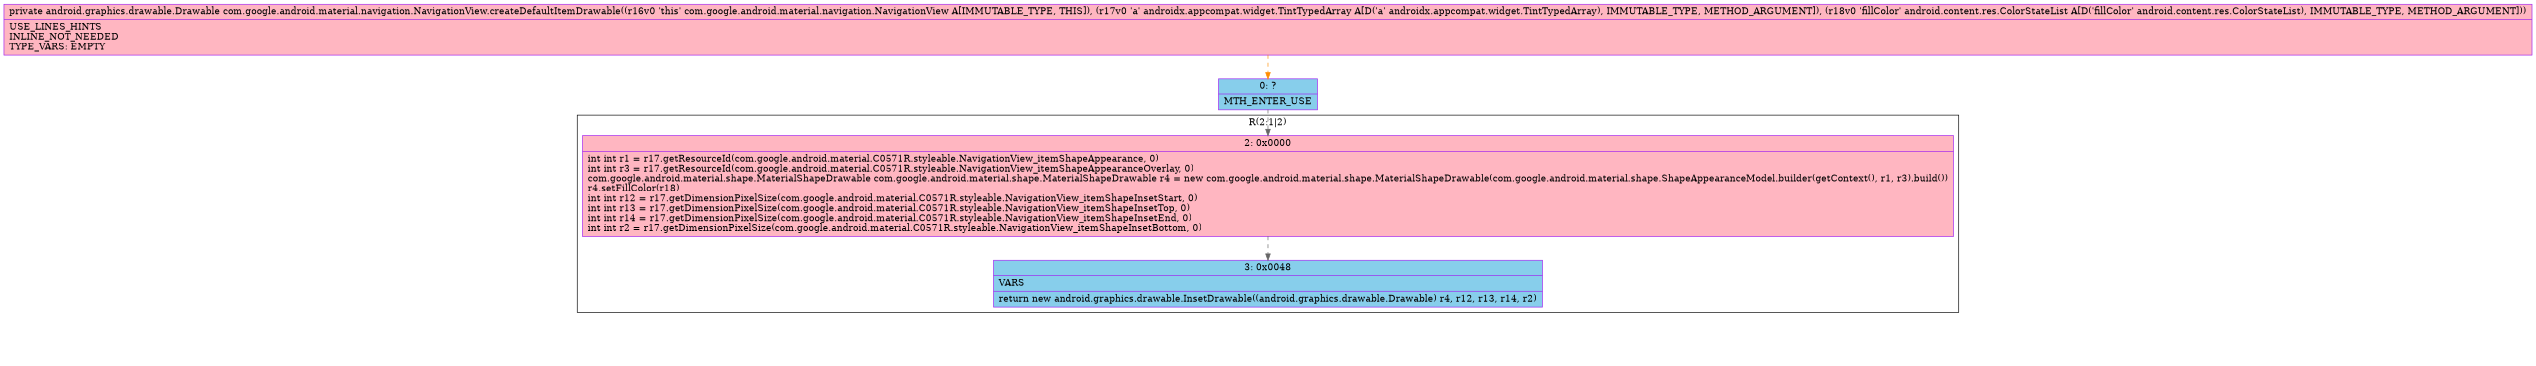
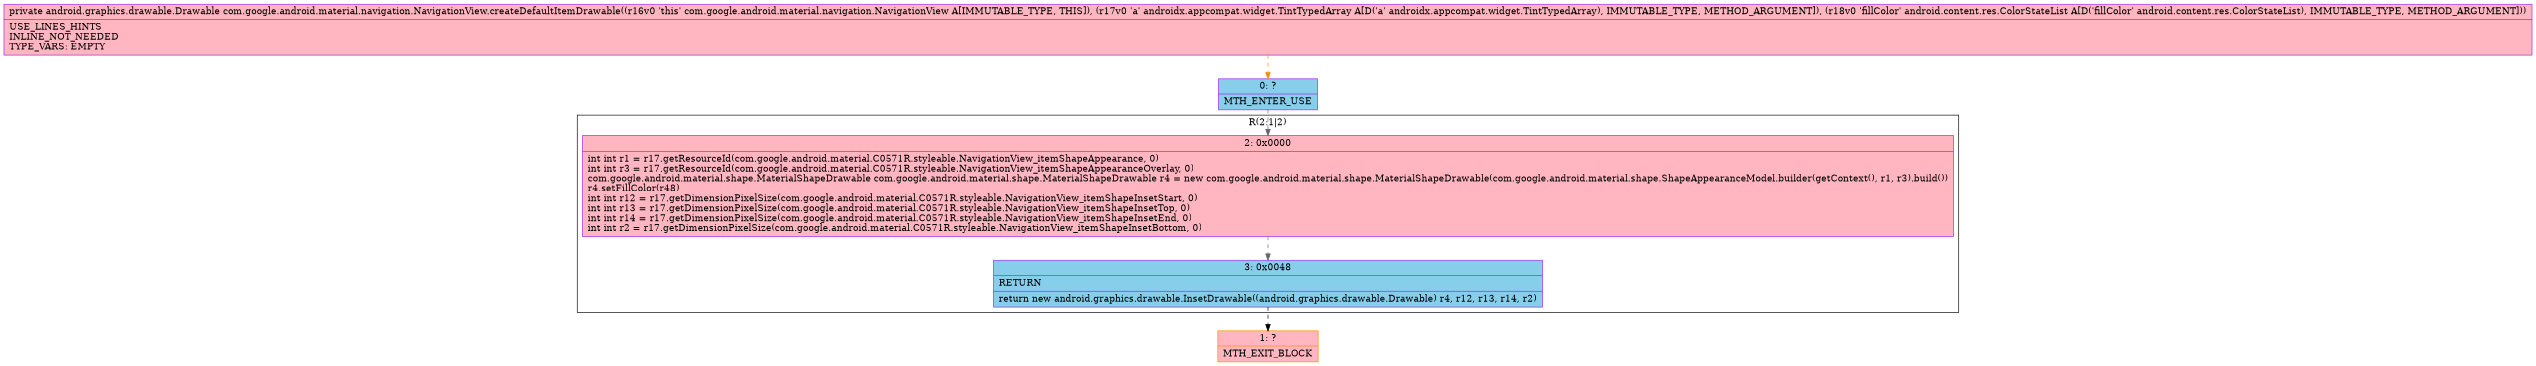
  digraph {
    node [color=purple fillcolor=lightpink shape=record style=filled]
    edge [color=gray40 style=dashed]
-   n1 [label="{2\:\ 0x0000|int int r1 = r17.getResourceId(com.google.android.material.C0571R.styleable.NavigationView_itemShapeAppearance, 0)\lint int r3 = r17.getResourceId(com.google.android.material.C0571R.styleable.NavigationView_itemShapeAppearanceOverlay, 0)\lcom.google.android.material.shape.MaterialShapeDrawable com.google.android.material.shape.MaterialShapeDrawable r4 = new com.google.android.material.shape.MaterialShapeDrawable(com.google.android.material.shape.ShapeAppearanceModel.builder(getContext(), r1, r3).build())\lr4.setFillColor(r18)\lint int r12 = r17.getDimensionPixelSize(com.google.android.material.C0571R.styleable.NavigationView_itemShapeInsetStart, 0)\lint int r13 = r17.getDimensionPixelSize(com.google.android.material.C0571R.styleable.NavigationView_itemShapeInsetTop, 0)\lint int r14 = r17.getDimensionPixelSize(com.google.android.material.C0571R.styleable.NavigationView_itemShapeInsetEnd, 0)\lint int r2 = r17.getDimensionPixelSize(com.google.android.material.C0571R.styleable.NavigationView_itemShapeInsetBottom, 0)\l}"]
-   n2 [fillcolor=skyblue label="{3\:\ 0x0048|VARS\l|return new android.graphics.drawable.InsetDrawable((android.graphics.drawable.Drawable) r4, r12, r13, r14, r2)\l}"]
+   n1 [label="{2\:\ 0x0000|int int r1 = r17.getResourceId(com.google.android.material.C0571R.styleable.NavigationView_itemShapeAppearance, 0)\lint int r3 = r17.getResourceId(com.google.android.material.C0571R.styleable.NavigationView_itemShapeAppearanceOverlay, 0)\lcom.google.android.material.shape.MaterialShapeDrawable com.google.android.material.shape.MaterialShapeDrawable r4 = new com.google.android.material.shape.MaterialShapeDrawable(com.google.android.material.shape.ShapeAppearanceModel.builder(getContext(), r1, r3).build())\lr4.setFillColor(r48)\lint int r12 = r17.getDimensionPixelSize(com.google.android.material.C0571R.styleable.NavigationView_itemShapeInsetStart, 0)\lint int r13 = r17.getDimensionPixelSize(com.google.android.material.C0571R.styleable.NavigationView_itemShapeInsetTop, 0)\lint int r14 = r17.getDimensionPixelSize(com.google.android.material.C0571R.styleable.NavigationView_itemShapeInsetEnd, 0)\lint int r2 = r17.getDimensionPixelSize(com.google.android.material.C0571R.styleable.NavigationView_itemShapeInsetBottom, 0)\l}"]
+   n2 [fillcolor=skyblue label="{3\:\ 0x0048|RETURN\l|return new android.graphics.drawable.InsetDrawable((android.graphics.drawable.Drawable) r4, r12, r13, r14, r2)\l}"]
+   n3 [color=darkorange label="{1\:\ ?|MTH_EXIT_BLOCK\l}"]
    n4 [fillcolor=skyblue label="{0\:\ ?|MTH_ENTER_USE\l}"]
    n5 [label="{private android.graphics.drawable.Drawable com.google.android.material.navigation.NavigationView.createDefaultItemDrawable((r16v0 'this' com.google.android.material.navigation.NavigationView A[IMMUTABLE_TYPE, THIS]), (r17v0 'a' androidx.appcompat.widget.TintTypedArray A[D('a' androidx.appcompat.widget.TintTypedArray), IMMUTABLE_TYPE, METHOD_ARGUMENT]), (r18v0 'fillColor' android.content.res.ColorStateList A[D('fillColor' android.content.res.ColorStateList), IMMUTABLE_TYPE, METHOD_ARGUMENT]))  | USE_LINES_HINTS\lINLINE_NOT_NEEDED\lTYPE_VARS: EMPTY\l}"]
    subgraph cluster_1 {
      label="R(2:1|2)"
      n1
      n2
    }
    n1 -> n2
+   n2 -> n3 [color=black]
    n4 -> n1
    n5 -> n4 [color=darkorange]
  }
